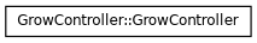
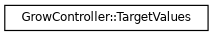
  digraph {
    rankdir=LR
-   n1 [color=black fillcolor=white fontname=Helvetica fontsize=10 height=0.2 label="GrowController::GrowController" shape=record style=filled width=0.4]
+   n1 [color=black fillcolor=white fontname=Helvetica fontsize=10 height=0.2 label="GrowController::TargetValues" shape=record style=filled width=0.4]
  }
